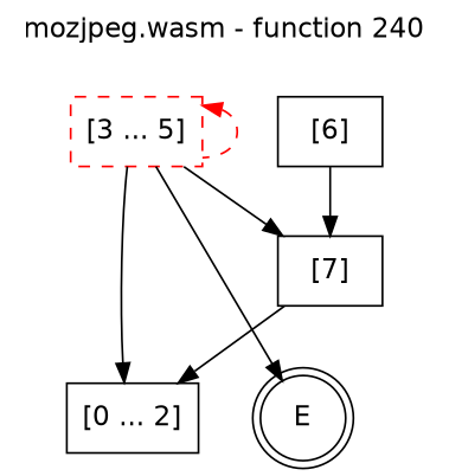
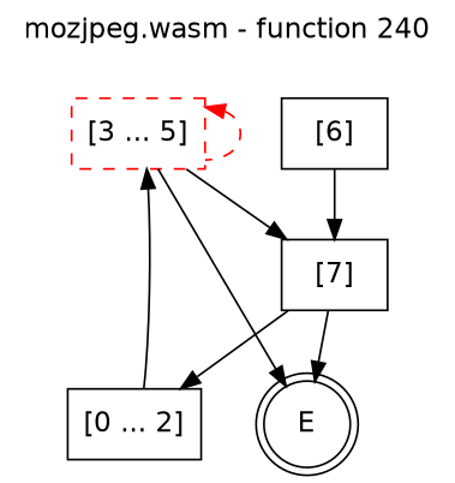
  digraph {
    fontname="DejaVu Sans"
    label="mozjpeg.wasm - function 240"
    labelfontcolor=black
    labelfontname=Helvetica
    labelfontsize=16
    labelloc=t
    node [fontname="DejaVu Sans" shape=box color=black style=solid]
    edge [fontname="DejaVu Sans"]
    E [shape=doublecircle color="" style=""]
    n2 [label="[0 ... 2]"]
    n3 [color=red label="[3 ... 5]" style=dashed]
    n4 [label="[7]"]
    n5 [label="[6]"]
-   n3 -> n2
+   n2 -> n3
    n3 -> E
    n3 -> n3 [color=red dir=back style=dashed]
    n3 -> n4
+   n4 -> E
    n4 -> n2
    n5 -> n4
  }
